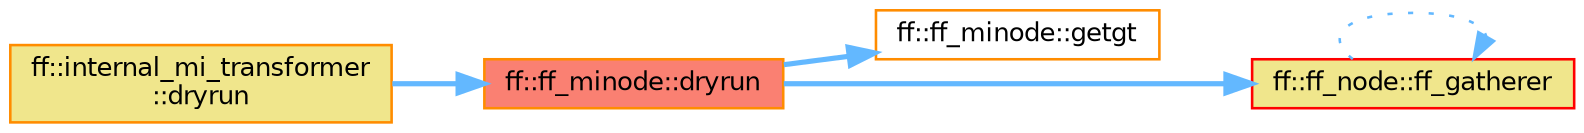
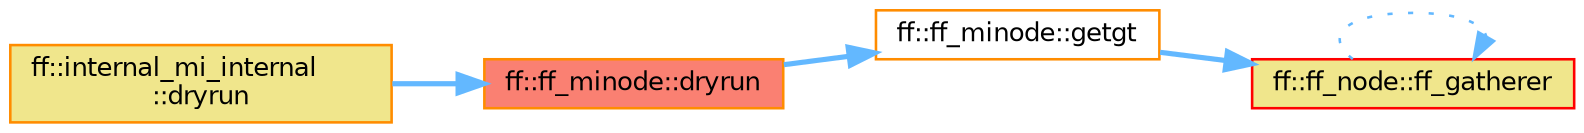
  digraph {
    rankdir=LR
    node [color=darkorange fillcolor=khaki fontname=Helvetica fontsize=10 shape=box style=filled]
    edge [color=steelblue1 fontname=Helvetica fontsize=10 labelfontname=Helvetica labelfontsize=10 style=bold]
-   n1 [fontcolor=black height=0.2 label="ff::internal_mi_transformer\l::dryrun" width=0.4]
+   n1 [fontcolor=black height=0.2 label="ff::internal_mi_internal\l::dryrun" width=0.4]
    n2 [fillcolor=salmon height=0.2 label="ff::ff_minode::dryrun" width=0.4]
    n3 [fillcolor=white height=0.2 label="ff::ff_minode::getgt" width=0.4]
    n4 [color=red height=0.2 label="ff::ff_node::ff_gatherer" width=0.4]
    n1 -> n2
    n2 -> n3
-   n2 -> n4
+   n3 -> n4
    n4 -> n4 [style=dotted]
  }
